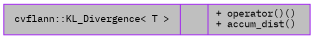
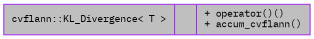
  digraph {
    rankdir=LR
    fontname="IBM Plex Mono"
-   n1 [color=purple fillcolor=grey75 fontcolor=black fontname="IBM Plex Mono" fontsize=10 height=0.2 label="{cvflann::KL_Divergence\< T \>\n||+ operator()()\l+ accum_dist()\l}" shape=record style=filled width=0.4]
+   n1 [color=purple fillcolor=grey75 fontcolor=black fontname="IBM Plex Mono" fontsize=10 height=0.2 label="{cvflann::KL_Divergence\< T \>\n||+ operator()()\l+ accum_cvflann()\l}" shape=record style=filled width=0.4]
  }
